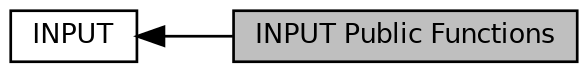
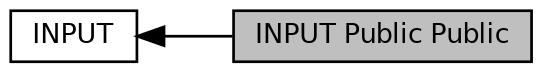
  digraph {
    rankdir=LR
    node [color=black fontname=Helvetica fontsize=10 shape=box style=filled]
-   n1 [fillcolor=grey75 fontcolor=black height=0.2 label="INPUT Public Functions" width=0.4]
+   n1 [fillcolor=grey75 fontcolor=black height=0.2 label="INPUT Public Public" width=0.4]
    n2 [fillcolor=white height=0.2 label=INPUT width=0.4]
    n2 -> n1 [dir=back fontname=Helvetica fontsize=10 labelfontname=Helvetica labelfontsize=10 shape=plaintext style=solid]
  }
